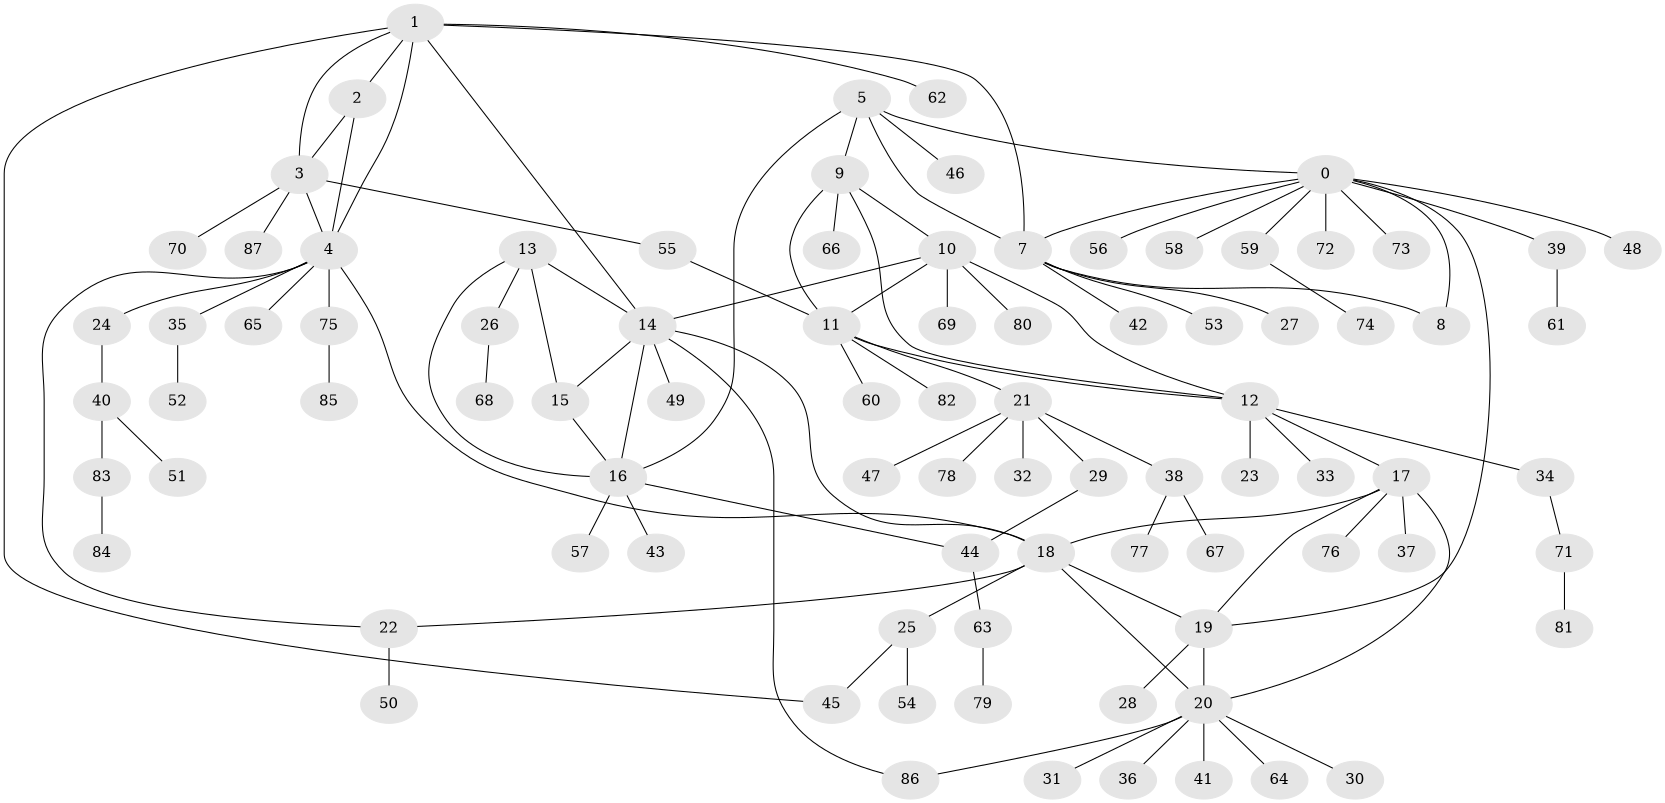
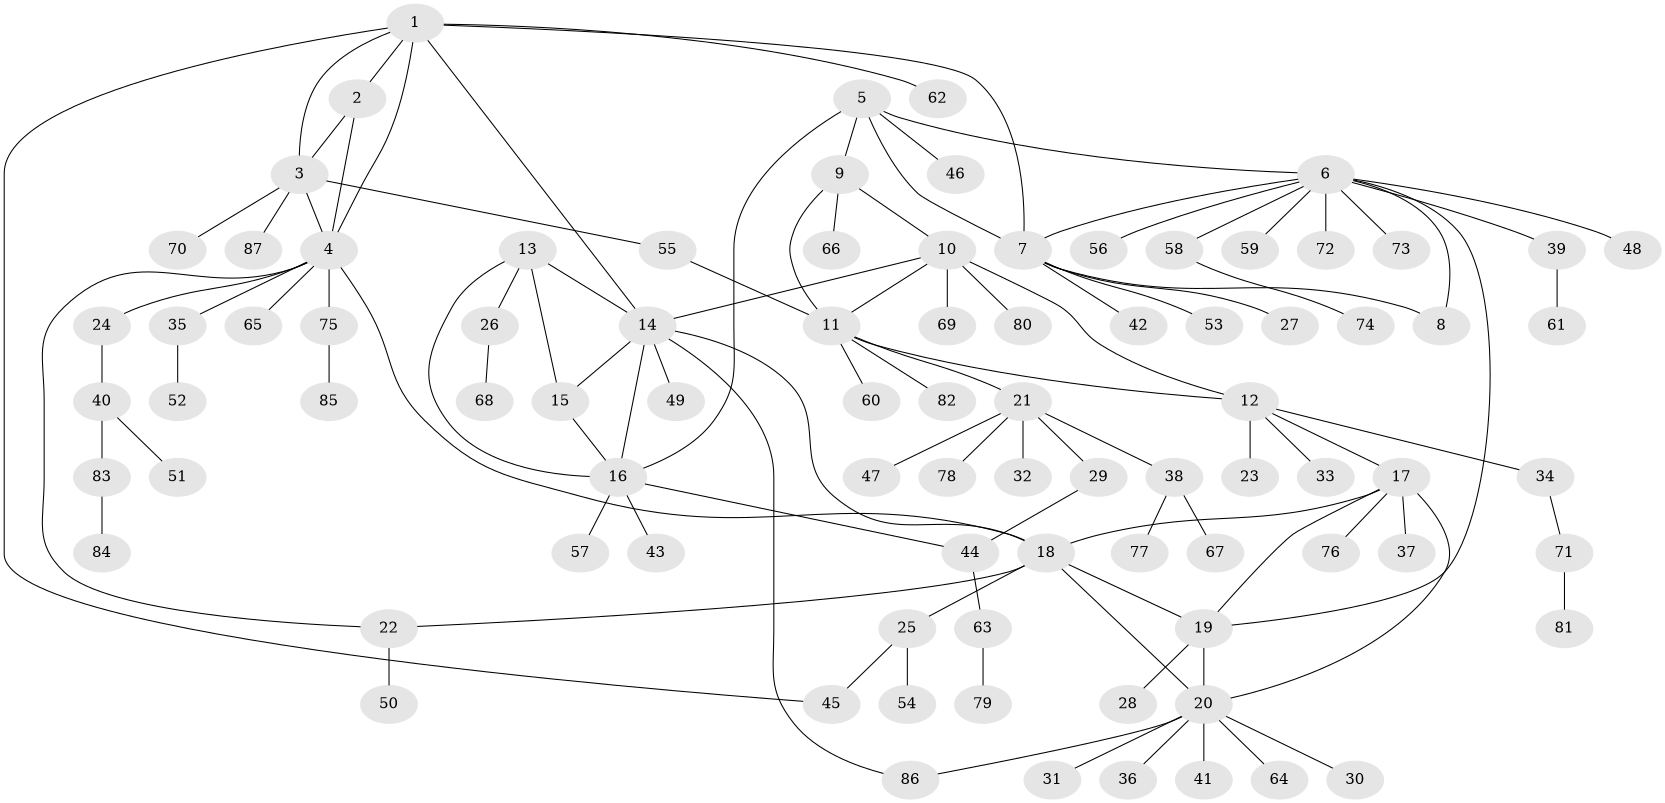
  graph {
    node [color=gray90 style=filled]
    1
    2
    3
    4
    7
    14
    45
    62
    55
    70
    87
    18
    22
    24
    35
    65
    75
    8
    27
    42
    53
    16
    15
    49
    86
    11
    12
    21
    60
    82
    19
    20
    25
    50
    40
    52
    85
    5
-   6 [label=0]
+   6
    9
    46
    39
    48
    56
    58
    59
    72
    73
    10
    66
    43
    44
    57
    28
    61
    74
    69
    80
    17
    23
    33
    34
    29
    32
    38
    47
    78
    37
    76
    71
    81
    13
    26
    68
    63
    30
    31
    36
    41
    64
    54
    67
    77
    51
    83
    84
    79
    1 -- 2
    1 -- 3
    1 -- 4
    1 -- 7
    1 -- 14
    1 -- 45
    1 -- 62
    2 -- 3
    2 -- 4
    3 -- 4
    3 -- 55
    3 -- 70
    3 -- 87
    4 -- 18
    4 -- 22
    4 -- 24
    4 -- 35
    4 -- 65
    4 -- 75
    7 -- 8
    7 -- 27
    7 -- 42
    7 -- 53
    14 -- 18
    14 -- 16
    14 -- 15
    14 -- 49
    14 -- 86
    55 -- 11
    18 -- 22
    18 -- 19
    18 -- 20
    18 -- 25
    22 -- 50
    24 -- 40
    35 -- 52
    75 -- 85
    16 -- 43
    16 -- 44
    16 -- 57
    15 -- 16
    11 -- 12
    11 -- 21
    11 -- 60
    11 -- 82
    12 -- 17
    12 -- 23
    12 -- 33
    12 -- 34
    21 -- 29
    21 -- 32
    21 -- 38
    21 -- 47
    21 -- 78
    19 -- 20
    19 -- 28
    20 -- 86
    20 -- 30
    20 -- 31
    20 -- 36
    20 -- 41
    20 -- 64
    25 -- 45
    25 -- 54
    40 -- 51
    40 -- 83
    5 -- 7
    5 -- 16
    5 -- 6
    5 -- 9
    5 -- 46
    6 -- 7
    6 -- 8
    6 -- 19
    6 -- 39
    6 -- 48
    6 -- 56
    6 -- 58
    6 -- 59
    6 -- 72
    6 -- 73
    9 -- 11
-   9 -- 12
    9 -- 10
    9 -- 66
    39 -- 61
-   59 -- 74
+   58 -- 74
    10 -- 14
    10 -- 11
    10 -- 12
    10 -- 69
    10 -- 80
    44 -- 63
    17 -- 18
    17 -- 19
    17 -- 20
    17 -- 37
    17 -- 76
    34 -- 71
    29 -- 44
    38 -- 67
    38 -- 77
    71 -- 81
    13 -- 14
    13 -- 16
    13 -- 15
    13 -- 26
    26 -- 68
    63 -- 79
    83 -- 84
  }
